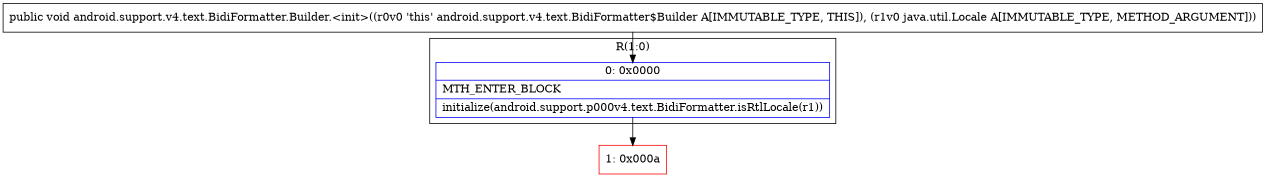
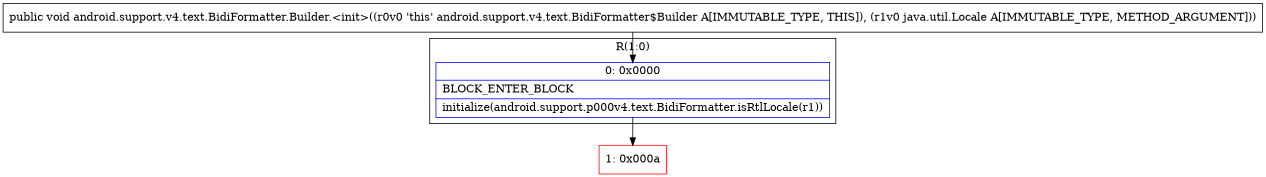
  digraph {
    node [shape=record]
-   n1 [color=blue label="{0\:\ 0x0000|MTH_ENTER_BLOCK\l|initialize(android.support.p000v4.text.BidiFormatter.isRtlLocale(r1))\l}"]
+   n1 [color=blue label="{0\:\ 0x0000|BLOCK_ENTER_BLOCK\l|initialize(android.support.p000v4.text.BidiFormatter.isRtlLocale(r1))\l}"]
    n2 [color=red label="{1\:\ 0x000a}"]
    n3 [label="{public void android.support.v4.text.BidiFormatter.Builder.\<init\>((r0v0 'this' android.support.v4.text.BidiFormatter$Builder A[IMMUTABLE_TYPE, THIS]), (r1v0 java.util.Locale A[IMMUTABLE_TYPE, METHOD_ARGUMENT])) }"]
    subgraph cluster_1 {
      label="R(1:0)"
      n1
    }
    n1 -> n2
    n3 -> n1
  }
